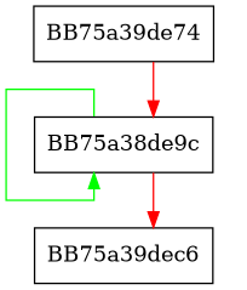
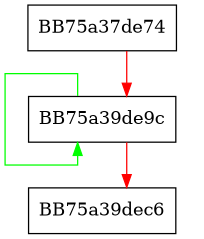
  digraph {
    splines=ortho
    node [shape=box]
    edge [color=red]
-   BB75a39de74
-   BB75a39de9c [label=BB75a38de9c]
+   BB75a39de74 [label=BB75a37de74]
+   BB75a39de9c
    BB75a39dec6
    BB75a39de74 -> BB75a39de9c
    BB75a39de9c -> BB75a39de9c [color=green]
    BB75a39de9c -> BB75a39dec6
  }
